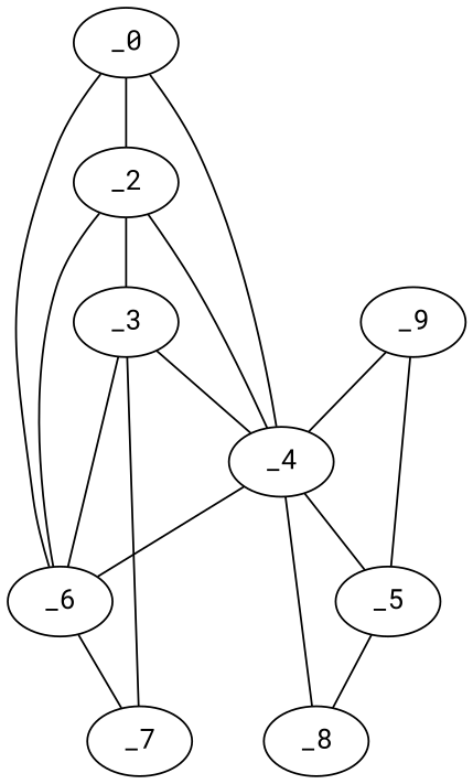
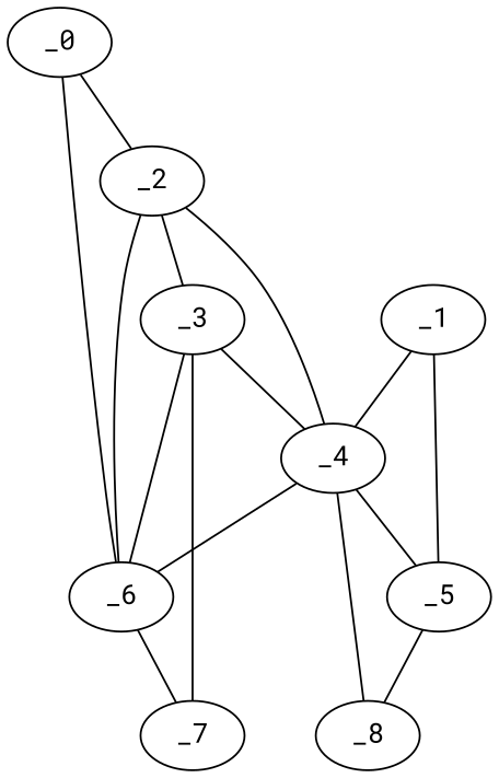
  graph {
    fontname="Roboto Mono"
    node [fontname="Roboto Mono"]
    edge [fontname="Roboto Mono" valence=2]
    _0 [x=13 y=43]
    _2 [x=29 y=36]
    _4 [x=40 y=75]
    _6 [x=44 y=15]
-   _1 [x=16 y=81 label=_9]
+   _1 [x=16 y=81]
    _5 [x=41 y=92]
    _3 [x=39 y=33]
    _8 [x=121 y=112]
    _7 [x=83 y=9]
    _0 -- _2
-   _0 -- _4
    _0 -- _6 [valence=1]
    _2 -- _4
    _2 -- _6
    _2 -- _3
    _4 -- _6
    _4 -- _5 [valence=1]
    _4 -- _8 [valence=1]
    _6 -- _7 [valence=1]
    _1 -- _4
    _1 -- _5 [valence=1]
    _5 -- _8 [valence=1]
    _3 -- _4 [valence=1]
    _3 -- _6 [valence=1]
    _3 -- _7
  }
